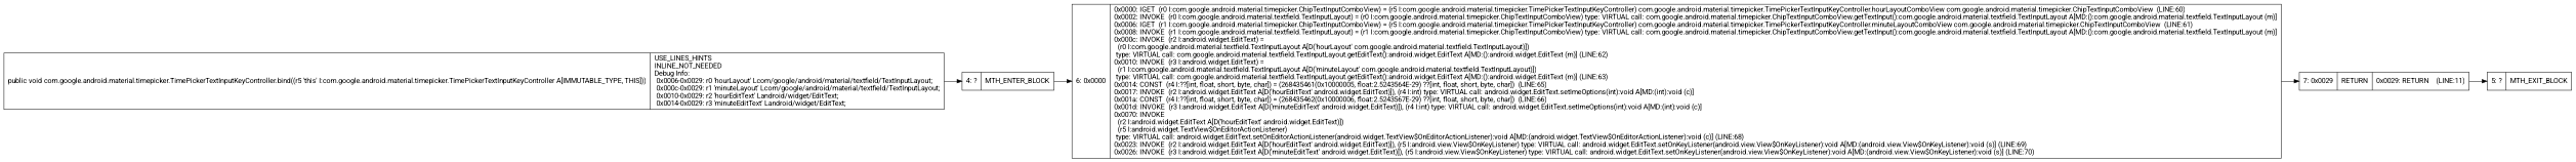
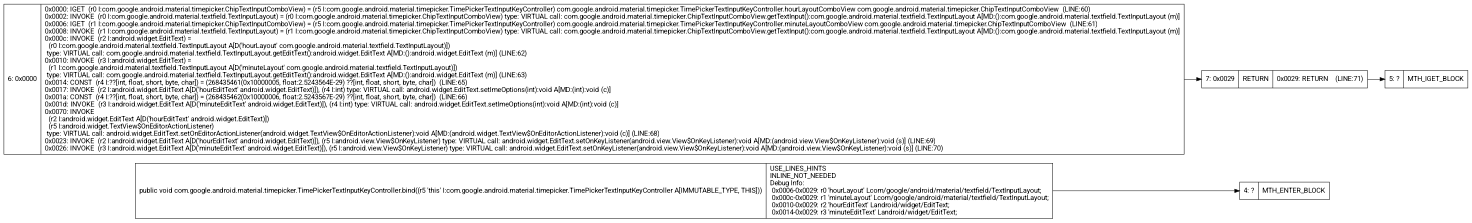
  digraph {
    fontname=Roboto
    rankdir=LR
    node [fontname=Roboto shape=record]
    edge [fontname=Roboto]
    n1 [label="{4\:\ ?|MTH_ENTER_BLOCK\l}"]
    n2 [label="{6\:\ 0x0000|0x0000: IGET  (r0 I:com.google.android.material.timepicker.ChipTextInputComboView) = (r5 I:com.google.android.material.timepicker.TimePickerTextInputKeyController) com.google.android.material.timepicker.TimePickerTextInputKeyController.hourLayoutComboView com.google.android.material.timepicker.ChipTextInputComboView  (LINE:60)\l0x0002: INVOKE  (r0 I:com.google.android.material.textfield.TextInputLayout) = (r0 I:com.google.android.material.timepicker.ChipTextInputComboView) type: VIRTUAL call: com.google.android.material.timepicker.ChipTextInputComboView.getTextInput():com.google.android.material.textfield.TextInputLayout A[MD:():com.google.android.material.textfield.TextInputLayout (m)]\l0x0006: IGET  (r1 I:com.google.android.material.timepicker.ChipTextInputComboView) = (r5 I:com.google.android.material.timepicker.TimePickerTextInputKeyController) com.google.android.material.timepicker.TimePickerTextInputKeyController.minuteLayoutComboView com.google.android.material.timepicker.ChipTextInputComboView  (LINE:61)\l0x0008: INVOKE  (r1 I:com.google.android.material.textfield.TextInputLayout) = (r1 I:com.google.android.material.timepicker.ChipTextInputComboView) type: VIRTUAL call: com.google.android.material.timepicker.ChipTextInputComboView.getTextInput():com.google.android.material.textfield.TextInputLayout A[MD:():com.google.android.material.textfield.TextInputLayout (m)]\l0x000c: INVOKE  (r2 I:android.widget.EditText) = \l  (r0 I:com.google.android.material.textfield.TextInputLayout A[D('hourLayout' com.google.android.material.textfield.TextInputLayout)])\l type: VIRTUAL call: com.google.android.material.textfield.TextInputLayout.getEditText():android.widget.EditText A[MD:():android.widget.EditText (m)] (LINE:62)\l0x0010: INVOKE  (r3 I:android.widget.EditText) = \l  (r1 I:com.google.android.material.textfield.TextInputLayout A[D('minuteLayout' com.google.android.material.textfield.TextInputLayout)])\l type: VIRTUAL call: com.google.android.material.textfield.TextInputLayout.getEditText():android.widget.EditText A[MD:():android.widget.EditText (m)] (LINE:63)\l0x0014: CONST  (r4 I:??[int, float, short, byte, char]) = (268435461(0x10000005, float:2.5243564E\-29) ??[int, float, short, byte, char])  (LINE:65)\l0x0017: INVOKE  (r2 I:android.widget.EditText A[D('hourEditText' android.widget.EditText)]), (r4 I:int) type: VIRTUAL call: android.widget.EditText.setImeOptions(int):void A[MD:(int):void (c)]\l0x001a: CONST  (r4 I:??[int, float, short, byte, char]) = (268435462(0x10000006, float:2.5243567E\-29) ??[int, float, short, byte, char])  (LINE:66)\l0x001d: INVOKE  (r3 I:android.widget.EditText A[D('minuteEditText' android.widget.EditText)]), (r4 I:int) type: VIRTUAL call: android.widget.EditText.setImeOptions(int):void A[MD:(int):void (c)]\l0x0070: INVOKE  \l  (r2 I:android.widget.EditText A[D('hourEditText' android.widget.EditText)])\l  (r5 I:android.widget.TextView$OnEditorActionListener)\l type: VIRTUAL call: android.widget.EditText.setOnEditorActionListener(android.widget.TextView$OnEditorActionListener):void A[MD:(android.widget.TextView$OnEditorActionListener):void (c)] (LINE:68)\l0x0023: INVOKE  (r2 I:android.widget.EditText A[D('hourEditText' android.widget.EditText)]), (r5 I:android.view.View$OnKeyListener) type: VIRTUAL call: android.widget.EditText.setOnKeyListener(android.view.View$OnKeyListener):void A[MD:(android.view.View$OnKeyListener):void (s)] (LINE:69)\l0x0026: INVOKE  (r3 I:android.widget.EditText A[D('minuteEditText' android.widget.EditText)]), (r5 I:android.view.View$OnKeyListener) type: VIRTUAL call: android.widget.EditText.setOnKeyListener(android.view.View$OnKeyListener):void A[MD:(android.view.View$OnKeyListener):void (s)] (LINE:70)\l}"]
-   n3 [label="{7\:\ 0x0029|RETURN\l|0x0029: RETURN    (LINE:11)\l}"]
-   n4 [label="{5\:\ ?|MTH_EXIT_BLOCK\l}"]
+   n3 [label="{7\:\ 0x0029|RETURN\l|0x0029: RETURN    (LINE:71)\l}"]
+   n4 [label="{5\:\ ?|MTH_IGET_BLOCK\l}"]
    n5 [label="{public void com.google.android.material.timepicker.TimePickerTextInputKeyController.bind((r5 'this' I:com.google.android.material.timepicker.TimePickerTextInputKeyController A[IMMUTABLE_TYPE, THIS]))  | USE_LINES_HINTS\lINLINE_NOT_NEEDED\lDebug Info:\l  0x0006\-0x0029: r0 'hourLayout' Lcom\/google\/android\/material\/textfield\/TextInputLayout;\l  0x000c\-0x0029: r1 'minuteLayout' Lcom\/google\/android\/material\/textfield\/TextInputLayout;\l  0x0010\-0x0029: r2 'hourEditText' Landroid\/widget\/EditText;\l  0x0014\-0x0029: r3 'minuteEditText' Landroid\/widget\/EditText;\l}"]
-   n1 -> n2
    n2 -> n3
    n3 -> n4
    n5 -> n1
  }
